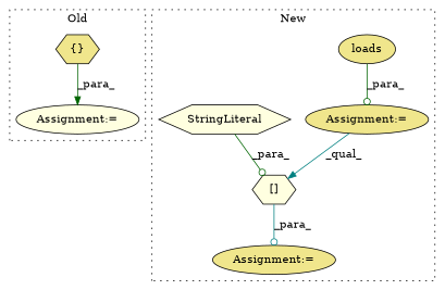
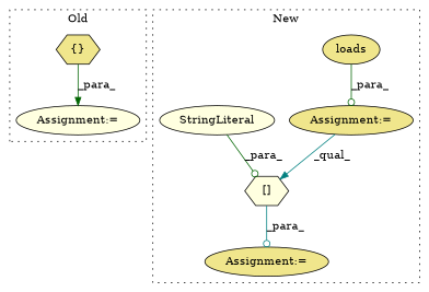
  digraph {
    node [a=7 l=1 shape=ellipse style=filled fillcolor=khaki]
    edge [color=darkgreen arrowhead=odot]
    n1 [a=4 l="1,1" label="{}" s="17578,17640" shape=hexagon]
    n2 [label="Assignment:=" s=17565 fillcolor=lightyellow]
    n3 [a=32 l="6,1" label=loads s="17396,17410"]
    n4 [l="53,2" label="Assignment:=" s="17448,17534"]
    n5 [label="Assignment:=" s=17390]
    n6 [a=2 l="6,1" label="[]" s="17516,17533" shape=hexagon fillcolor=lightyellow]
-   n7 [a=45 l=11 label=StringLiteral s=17522 shape=hexagon fillcolor=lightyellow]
+   n7 [a=45 l=11 label=StringLiteral s=17522 fillcolor=lightyellow]
    subgraph cluster_1 {
      label=Old
      style=dotted
      n1
      n2
    }
    subgraph cluster_2 {
      label=New
      style=dotted
      n3
      n4
      n5
      n6
      n7
    }
    n1 -> n2 [label=_para_ arrowhead=normal]
    n3 -> n5 [label=_para_]
    n5 -> n6 [label=_qual_ color=teal arrowhead=normal]
    n6 -> n4 [label=_para_ color=teal]
    n7 -> n6 [label=_para_]
  }
